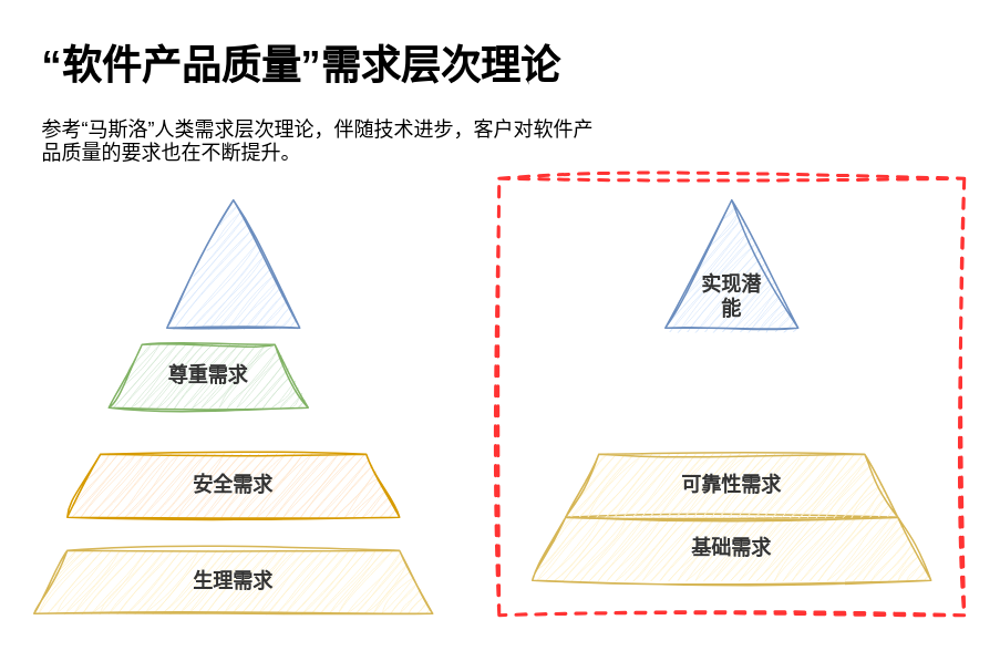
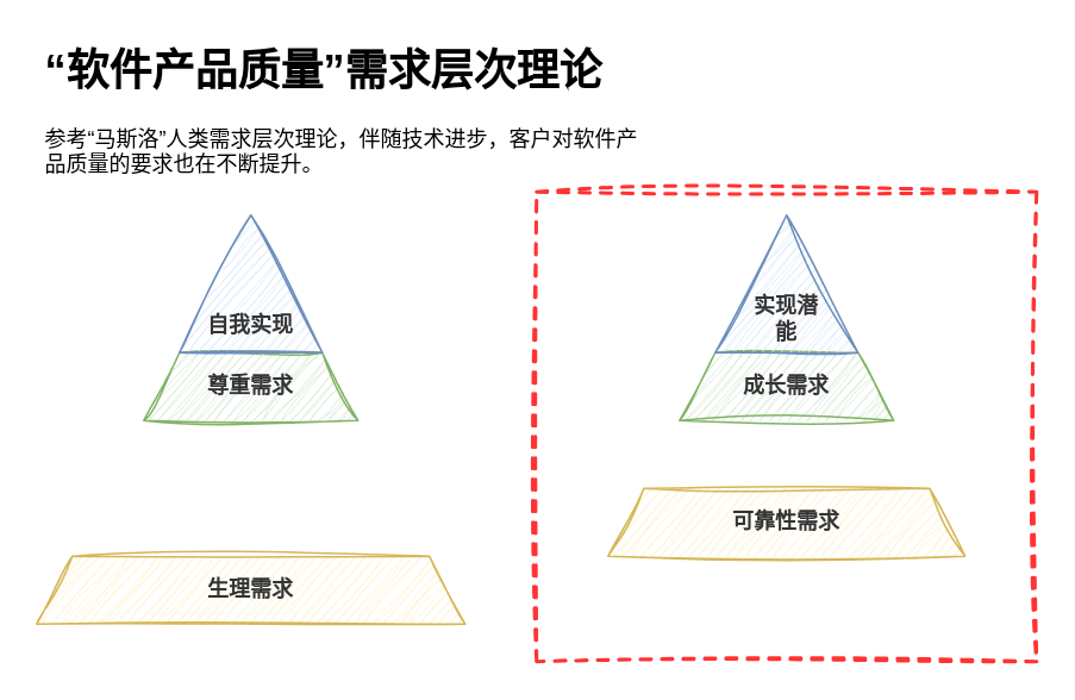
  <mxCell id="0" />
  <mxCell id="1" parent="0" />
  <mxCell id="2" value="" style="rounded=0;whiteSpace=wrap;html=1;fillColor=none;dashed=1;strokeColor=#FF3333;strokeWidth=2;sketch=1;curveFitting=1;jiggle=2;" parent="1" vertex="1"><mxGeometry x="300" y="107" width="280" height="263" as="geometry" /></mxCell>
  <mxCell id="3" value="&lt;h1&gt;“软件产品质量”需求层次理论&lt;/h1&gt;&lt;div&gt;参考“马斯洛”人类需求层次理论，伴随技术进步，客户对软件产品质量的要求也在不断提升。&lt;/div&gt;" style="text;html=1;spacing=5;spacingTop=-20;whiteSpace=wrap;overflow=hidden;rounded=0;" parent="1" vertex="1"><mxGeometry x="20" y="20" width="350" height="100" as="geometry" /></mxCell>
- <mxCell id="4" value="生理需求" style="shape=trapezoid;perimeter=trapezoidPerimeter;whiteSpace=wrap;html=1;fixedSize=1;fillColor=#fff2cc;strokeColor=#d6b656;fontStyle=1;fontColor=#333333;fontSize=12;sketch=1;curveFitting=1;jiggle=2;" parent="1" vertex="1"><mxGeometry x="20" y="331" width="240" height="38" as="geometry" /></mxCell>
- <mxCell id="5" value="安全需求" style="shape=trapezoid;perimeter=trapezoidPerimeter;whiteSpace=wrap;html=1;fixedSize=1;fillColor=#ffe6cc;strokeColor=#d79b00;fontStyle=1;fontColor=#333333;fontSize=12;sketch=1;curveFitting=1;jiggle=2;" parent="1" vertex="1"><mxGeometry x="40" y="273" width="200" height="38" as="geometry" /></mxCell>
- <mxCell id="6" value="尊重需求" style="shape=trapezoid;perimeter=trapezoidPerimeter;whiteSpace=wrap;html=1;fixedSize=1;fillColor=#d5e8d4;strokeColor=#82b366;fontStyle=1;fontColor=#333333;fontSize=12;sketch=1;curveFitting=1;jiggle=2;" parent="1" vertex="1"><mxGeometry x="65" y="207" width="120" height="38" as="geometry" /></mxCell>
+ <mxCell id="4" value="生理需求" style="shape=trapezoid;perimeter=trapezoidPerimeter;whiteSpace=wrap;html=1;fixedSize=1;fillColor=#fff2cc;strokeColor=#d6b656;fontStyle=1;fontColor=#333333;fontSize=12;sketch=1;curveFitting=1;jiggle=2;" parent="1" vertex="1"><mxGeometry x="20" y="311" width="240" height="38" as="geometry" /></mxCell>
+ <mxCell id="6" value="尊重需求" style="shape=trapezoid;perimeter=trapezoidPerimeter;whiteSpace=wrap;html=1;fixedSize=1;fillColor=#d5e8d4;strokeColor=#82b366;fontStyle=1;fontColor=#333333;fontSize=12;sketch=1;curveFitting=1;jiggle=2;" parent="1" vertex="1"><mxGeometry x="80" y="197" width="120" height="38" as="geometry" /></mxCell>
  <mxCell id="7" value="" style="verticalLabelPosition=bottom;verticalAlign=top;html=1;shape=mxgraph.basic.acute_triangle;dx=0.5;fillColor=#dae8fc;strokeColor=#6c8ebf;fontColor=#333333;sketch=1;curveFitting=1;jiggle=2;" parent="1" vertex="1"><mxGeometry x="100" y="120" width="80" height="77" as="geometry" /></mxCell>
- <mxCell id="8" value="基础需求" style="shape=trapezoid;perimeter=trapezoidPerimeter;whiteSpace=wrap;html=1;fixedSize=1;fillColor=#fff2cc;strokeColor=#d6b656;fontStyle=1;fontColor=#333333;fontSize=12;sketch=1;curveFitting=1;jiggle=2;" parent="1" vertex="1"><mxGeometry x="320" y="311" width="240" height="38" as="geometry" /></mxCell>
  <mxCell id="9" value="可靠性需求" style="shape=trapezoid;perimeter=trapezoidPerimeter;whiteSpace=wrap;html=1;fixedSize=1;fillColor=#fff2cc;strokeColor=#d6b656;fontStyle=1;fontColor=#333333;fontSize=12;sketch=1;curveFitting=1;jiggle=2;" parent="1" vertex="1"><mxGeometry x="340" y="273" width="200" height="38" as="geometry" /></mxCell>
+ <mxCell id="10" value="成长需求" style="shape=trapezoid;perimeter=trapezoidPerimeter;whiteSpace=wrap;html=1;fixedSize=1;fillColor=#d5e8d4;strokeColor=#82b366;fontStyle=1;fontColor=#333333;fontSize=12;sketch=1;curveFitting=1;jiggle=2;" parent="1" vertex="1"><mxGeometry x="380" y="197" width="120" height="38" as="geometry" /></mxCell>
  <mxCell id="11" value="" style="verticalLabelPosition=bottom;verticalAlign=top;html=1;shape=mxgraph.basic.acute_triangle;dx=0.5;fillColor=#dae8fc;strokeColor=#6c8ebf;fontColor=#333333;sketch=1;curveFitting=1;jiggle=2;" parent="1" vertex="1"><mxGeometry x="400" y="120" width="80" height="77" as="geometry" /></mxCell>
+ <mxCell id="12" value="自我实现" style="text;html=1;align=center;verticalAlign=middle;whiteSpace=wrap;rounded=0;fontStyle=1;fontColor=#333333;fontSize=12;sketch=1;curveFitting=1;jiggle=2;" parent="1" vertex="1"><mxGeometry x="110" y="167" width="60" height="30" as="geometry" /></mxCell>
  <mxCell id="13" value="实现潜能" style="text;html=1;align=center;verticalAlign=middle;whiteSpace=wrap;rounded=0;fontStyle=1;fontColor=#333333;fontSize=12;sketch=1;curveFitting=1;jiggle=2;" parent="1" vertex="1"><mxGeometry x="420" y="163" width="40" height="30" as="geometry" /></mxCell>
